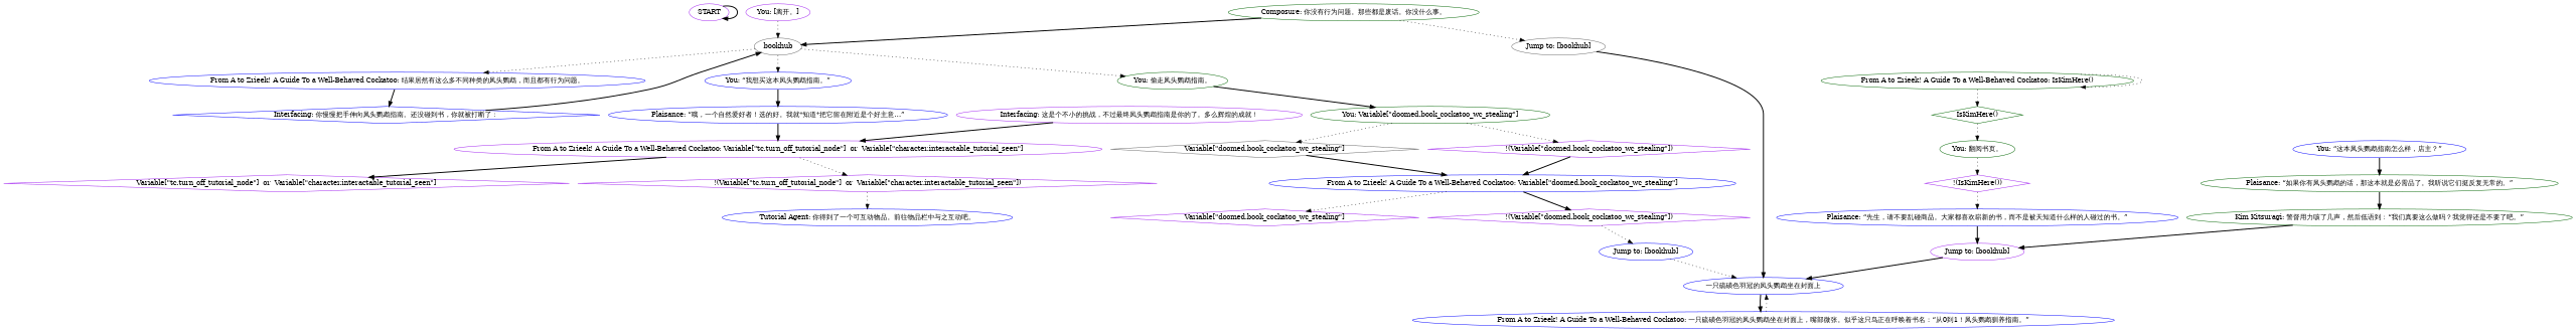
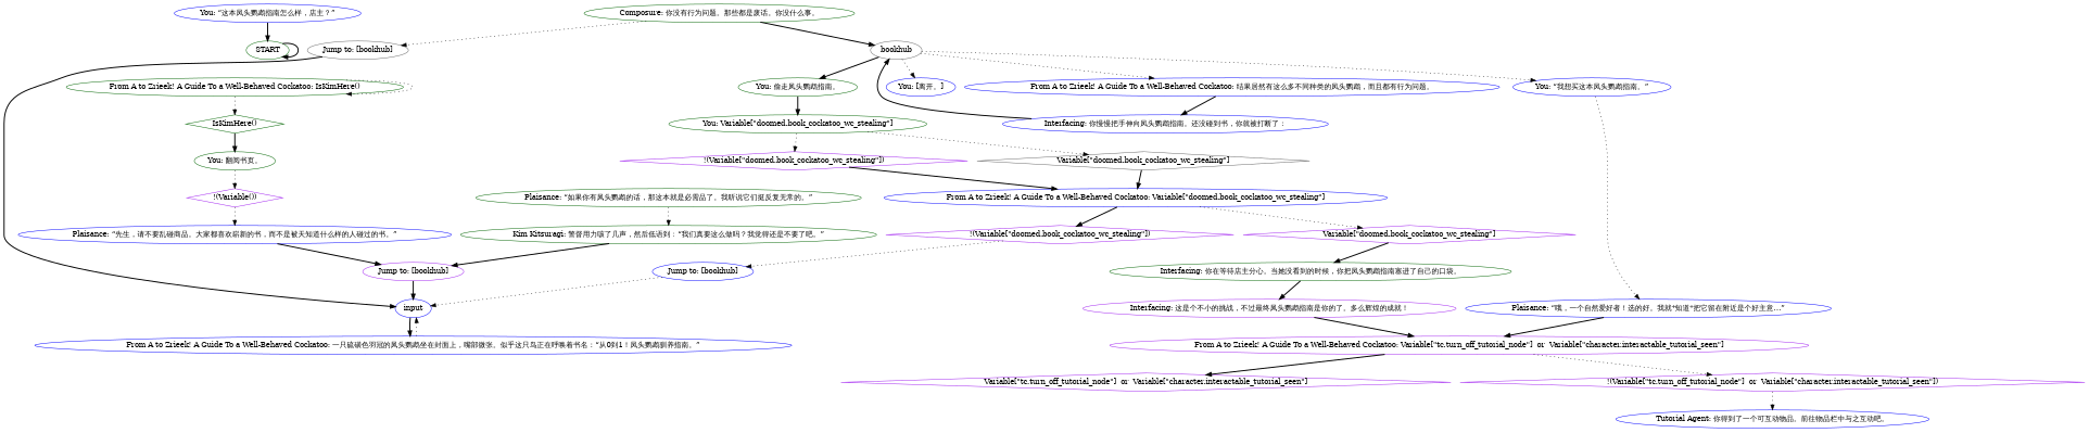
  digraph {
    node [color=blue]
    edge [style=dotted]
-   n1 [color=purple label=START]
-   n2 [label="一只硫磺色羽冠的凤头鹦鹉坐在封面上"]
+   n1 [color=darkgreen label=START]
+   n2 [label=input]
    n3 [label="From A to Zrieek! A Guide To a Well-Behaved Cockatoo: 一只硫磺色羽冠的凤头鹦鹉坐在封面上，嘴部微张。似乎这只鸟正在呼唤着书名：“从0到1！凤头鹦鹉驯养指南。”"]
    n4 [color=gray40 label=bookhub]
    n5 [label="From A to Zrieek! A Guide To a Well-Behaved Cockatoo: 结果居然有这么多不同种类的凤头鹦鹉，而且都有行为问题。"]
    n6 [label="You: “我想买这本凤头鹦鹉指南。”"]
    n7 [color=darkgreen label="You: 偷走凤头鹦鹉指南。"]
-   n8 [color=purple label="You: [离开。]"]
-   n9 [label="Interfacing: 你慢慢把手伸向凤头鹦鹉指南。还没碰到书，你就被打断了：" shape=diamond]
+   n8 [label="You: [离开。]"]
+   n9 [label="Interfacing: 你慢慢把手伸向凤头鹦鹉指南。还没碰到书，你就被打断了："]
    n10 [label="Plaisance: “哦，一个自然爱好者！选的好。我就*知道*把它留在附近是个好主意…”"]
    n11 [color=darkgreen label="Composure: 你没有行为问题。那些都是废话。你没什么事。"]
    n12 [color=gray40 label="Jump to: [bookhub]"]
    n13 [color=darkgreen label="You: Variable[\"doomed.book_cockatoo_wc_stealing\"]"]
    n14 [color=darkgreen label="From A to Zrieek! A Guide To a Well-Behaved Cockatoo: IsKimHere()"]
    n15 [color=darkgreen label="IsKimHere()" shape=diamond]
    n16 [color=darkgreen label="You: 翻阅书页。"]
-   n17 [color=purple label="!(IsKimHere())" shape=diamond]
+   n17 [color=purple label="!(Variable())" shape=diamond]
    n18 [label="Plaisance: “先生，请不要乱碰商品。大家都喜欢崭新的书，而不是被天知道什么样的人碰过的书。”"]
    n19 [color=purple label="Jump to: [bookhub]"]
    n20 [color=purple label="From A to Zrieek! A Guide To a Well-Behaved Cockatoo: Variable[\"tc.turn_off_tutorial_node\"]  or  Variable[\"character.interactable_tutorial_seen\"]"]
    n21 [color=darkgreen label="Kim Kitsuragi: 警督用力咳了几声，然后低语到：“我们真要这么做吗？我觉得还是不要了吧。”"]
    n22 [label="Jump to: [bookhub]"]
    n23 [label="You: “这本凤头鹦鹉指南怎么样，店主？”"]
    n24 [color=darkgreen label="Plaisance: “如果你有凤头鹦鹉的话，那这本就是必需品了。我听说它们挺反复无常的。”"]
    n25 [label="Tutorial Agent: 你得到了一个可互动物品。前往物品栏中与之互动吧。"]
    n26 [color=gray40 label="Variable[\"doomed.book_cockatoo_wc_stealing\"]" shape=diamond]
    n27 [color=purple label="!(Variable[\"doomed.book_cockatoo_wc_stealing\"])" shape=diamond]
    n28 [label="From A to Zrieek! A Guide To a Well-Behaved Cockatoo: Variable[\"doomed.book_cockatoo_wc_stealing\"]"]
    n29 [color=purple label="Variable[\"doomed.book_cockatoo_wc_stealing\"]" shape=diamond]
    n30 [color=purple label="!(Variable[\"doomed.book_cockatoo_wc_stealing\"])" shape=diamond]
    n31 [color=purple label="Variable[\"tc.turn_off_tutorial_node\"]  or  Variable[\"character.interactable_tutorial_seen\"]" shape=diamond]
    n32 [color=purple label="!(Variable[\"tc.turn_off_tutorial_node\"]  or  Variable[\"character.interactable_tutorial_seen\"])" shape=diamond]
+   n33 [color=darkgreen label="Interfacing: 你在等待店主分心。当她没看到的时候，你把凤头鹦鹉指南塞进了自己的口袋。"]
    n34 [color=purple label="Interfacing: 这是个不小的挑战，不过最终凤头鹦鹉指南是你的了。多么辉煌的成就！"]
    n1 -> n1 [style=bold]
    n2 -> n3 [style=bold]
    n3 -> n2
    n4 -> n5
    n4 -> n6
-   n4 -> n7
-   n8 -> n4
+   n4 -> n7 [style=bold]
+   n4 -> n8
    n5 -> n9 [style=bold]
-   n6 -> n10 [style=bold]
+   n6 -> n10
    n7 -> n13 [style=bold]
    n9 -> n4 [style=bold]
    n10 -> n20 [style=bold]
    n11 -> n4 [style=bold]
    n11 -> n12
    n12 -> n2 [style=bold]
    n13 -> n26
    n13 -> n27
    n14 -> n14
    n14 -> n15
-   n15 -> n16
+   n15 -> n16 [style=bold]
    n16 -> n17
    n17 -> n18
    n18 -> n19 [style=bold]
    n19 -> n2 [style=bold]
    n20 -> n31 [style=bold]
    n20 -> n32
    n21 -> n19 [style=bold]
    n22 -> n2
-   n23 -> n24 [style=bold]
-   n24 -> n21 [style=bold]
+   n23 -> n1 [style=bold]
+   n24 -> n21
    n26 -> n28 [style=bold]
    n27 -> n28 [style=bold]
    n28 -> n29
    n28 -> n30 [style=bold]
+   n29 -> n33 [style=bold]
    n30 -> n22
    n32 -> n25
+   n33 -> n34 [style=bold]
    n34 -> n20 [style=bold]
  }
